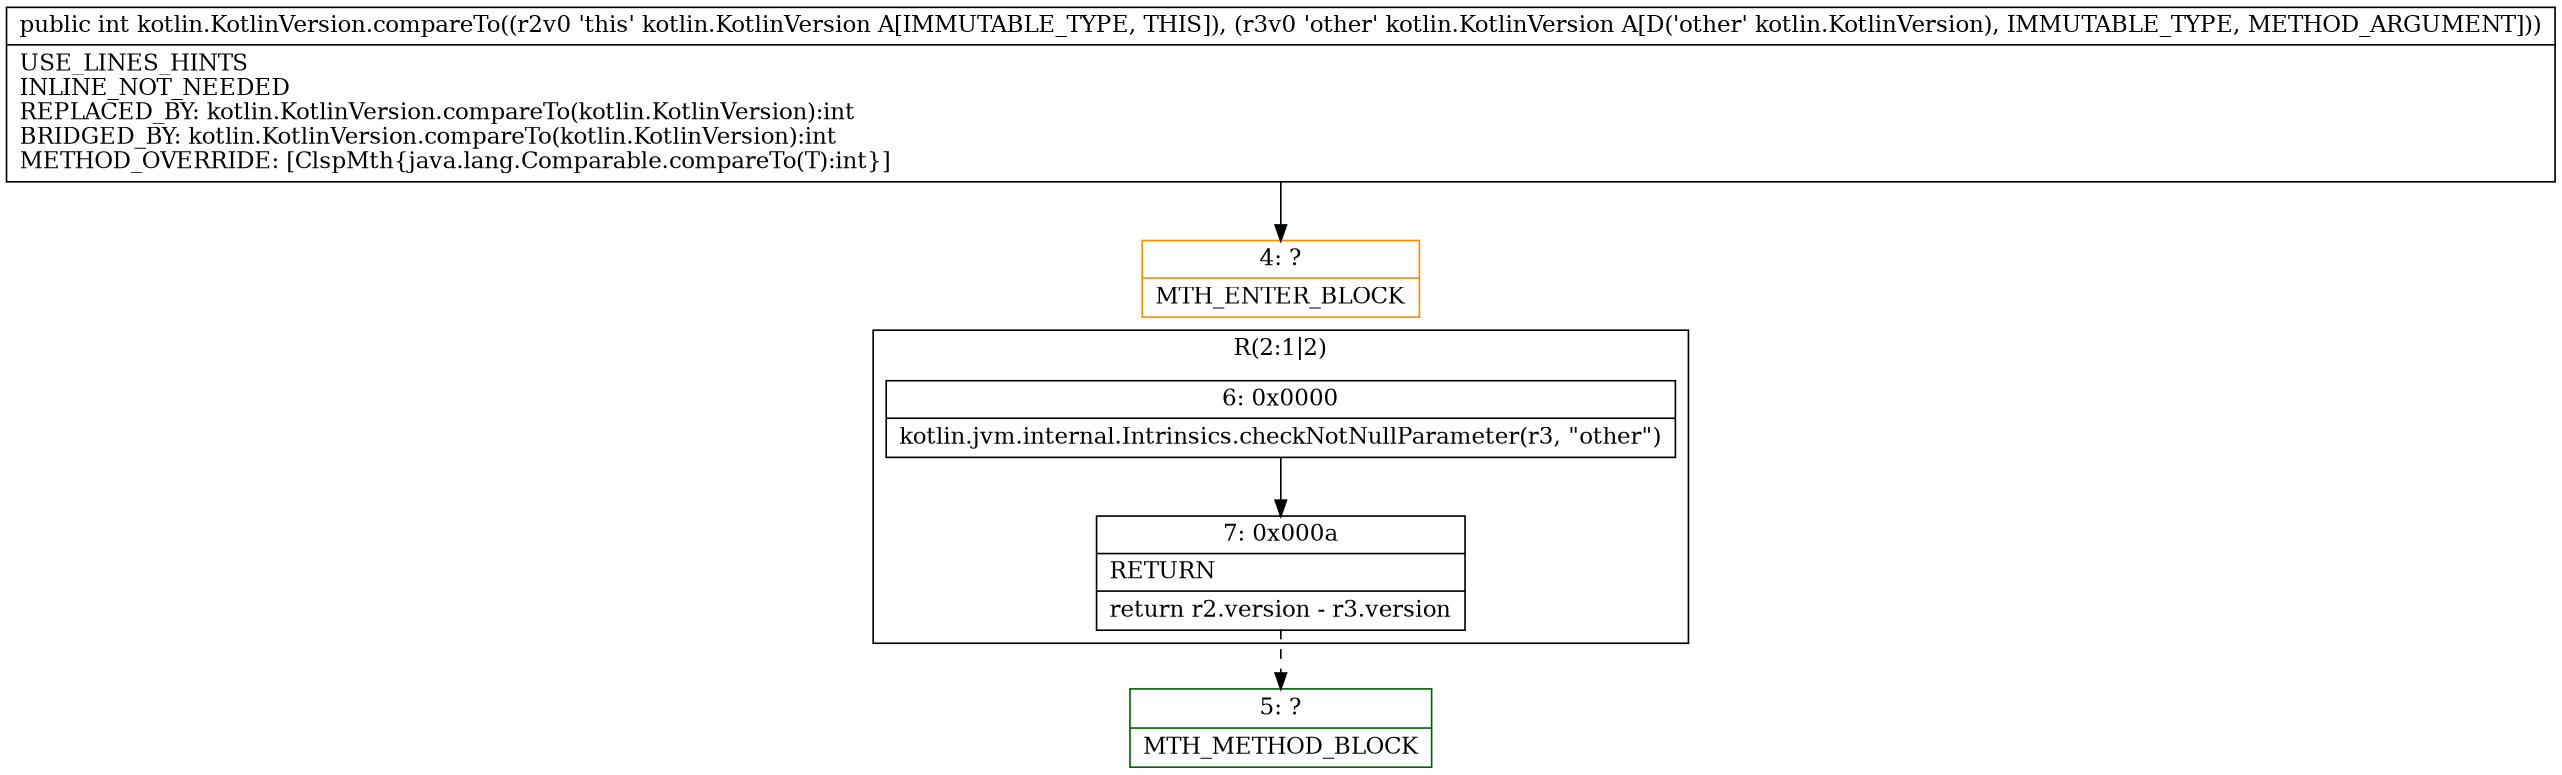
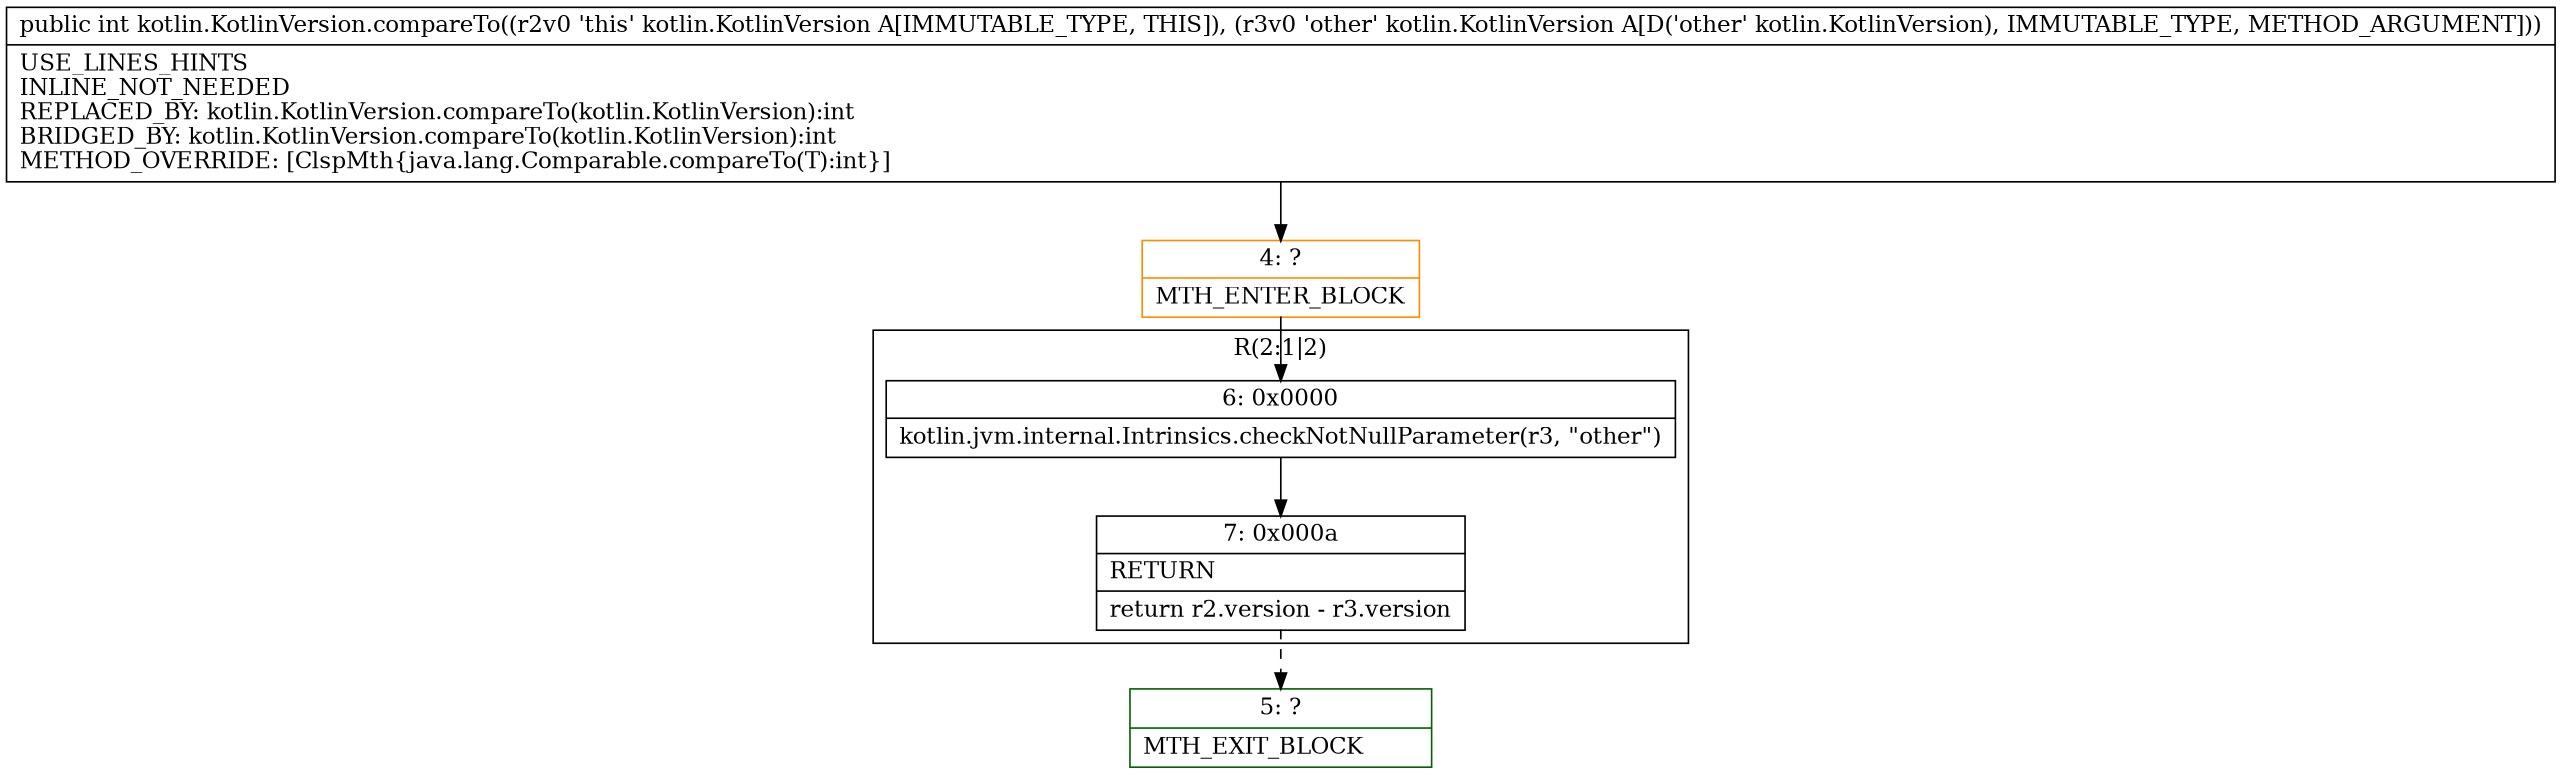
  digraph {
    node [color=black shape=record]
    edge [style=solid]
    n1 [label="{6\:\ 0x0000|kotlin.jvm.internal.Intrinsics.checkNotNullParameter(r3, \"other\")\l}"]
    n2 [label="{7\:\ 0x000a|RETURN\l|return r2.version \- r3.version\l}"]
-   n3 [color=darkgreen label="{5\:\ ?|MTH_METHOD_BLOCK\l}"]
+   n3 [color=darkgreen label="{5\:\ ?|MTH_EXIT_BLOCK\l}"]
    n4 [color=darkorange label="{4\:\ ?|MTH_ENTER_BLOCK\l}"]
    n5 [label="{public int kotlin.KotlinVersion.compareTo((r2v0 'this' kotlin.KotlinVersion A[IMMUTABLE_TYPE, THIS]), (r3v0 'other' kotlin.KotlinVersion A[D('other' kotlin.KotlinVersion), IMMUTABLE_TYPE, METHOD_ARGUMENT]))  | USE_LINES_HINTS\lINLINE_NOT_NEEDED\lREPLACED_BY: kotlin.KotlinVersion.compareTo(kotlin.KotlinVersion):int\lBRIDGED_BY: kotlin.KotlinVersion.compareTo(kotlin.KotlinVersion):int\lMETHOD_OVERRIDE: [ClspMth\{java.lang.Comparable.compareTo(T):int\}]\l}"]
    subgraph cluster_1 {
      label="R(2:1|2)"
      n1
      n2
    }
    n1 -> n2
    n2 -> n3 [style=dashed]
+   n4 -> n1
    n5 -> n4
  }
